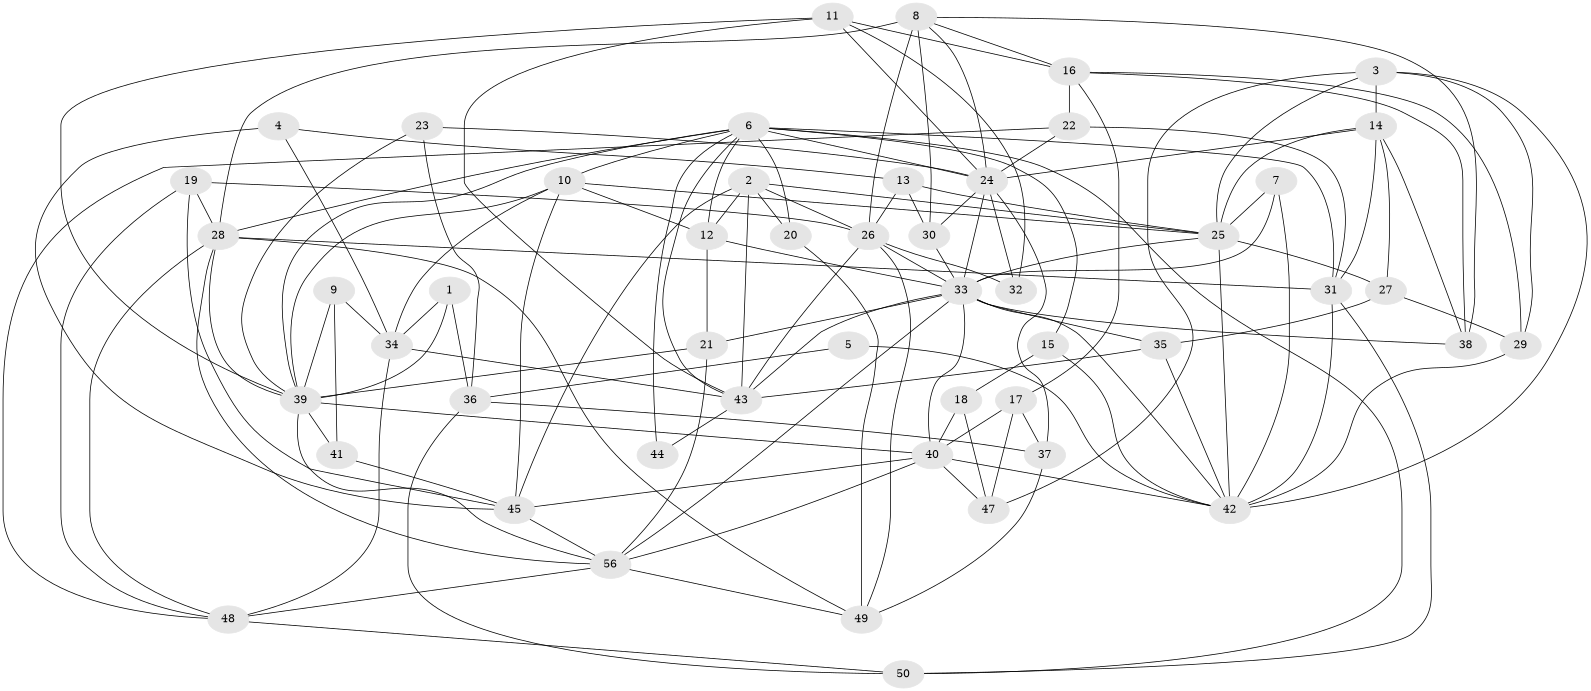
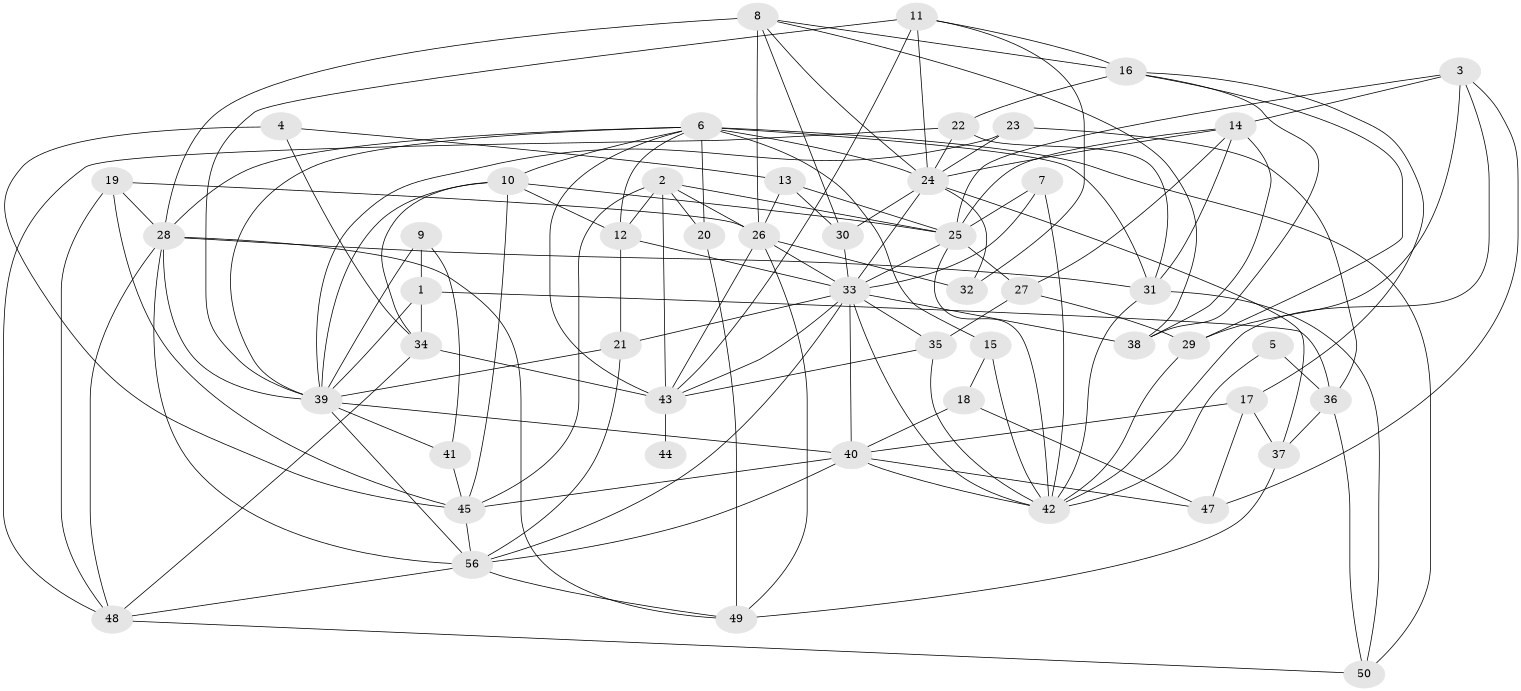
  graph {
    node [color=gray90 style=filled]
    edge [weight=1.0]
    1
    34
    36
    39
    43
    48
    50
    37
    41
    40
    n11 [label=56]
    2
    12
    20
    25
    26
    45
    33
    21
    49
    42
    27
    32
    44
    3
    14
    29
    47
    24
    31
    38
    4
    13
    30
    5
    6
    10
    15
    28
    18
    7
    35
    8
    16
    17
    22
    9
    11
    19
    23
    1 -- 34
    1 -- 36
    1 -- 39
    34 -- 43
    34 -- 48
    36 -- 50 [weight=2.0]
    36 -- 37
    39 -- 41
    39 -- 40
    39 -- n11
    43 -- 44 [weight=2.0]
    48 -- 50
    37 -- 49
    41 -- 45
    40 -- n11
    40 -- 45
    40 -- 42
    40 -- 47
    n11 -- 48
    n11 -- 49
    2 -- 43
    2 -- 12
    2 -- 20
    2 -- 25
    2 -- 26
    2 -- 45
    12 -- 33
    12 -- 21
    20 -- 49
    25 -- 33
    25 -- 42
    25 -- 27 [weight=2.0]
    26 -- 43
    26 -- 33
    26 -- 49
    26 -- 32
    45 -- n11
    33 -- 43
    33 -- 40 [weight=2.0]
    33 -- n11
    33 -- 21
    33 -- 42
    33 -- 38
    33 -- 35
    21 -- 39 [weight=2.0]
    21 -- n11
    27 -- 29
    27 -- 35
    3 -- 25
    3 -- 42
    3 -- 14
    3 -- 29
    3 -- 47
    14 -- 25
    14 -- 27
    14 -- 24
    14 -- 31
    14 -- 38
    29 -- 42
    24 -- 37
    24 -- 33
    24 -- 32
    24 -- 30
    31 -- 50
    31 -- 42
    4 -- 34
    4 -- 45 [weight=2.0]
    4 -- 13
    13 -- 25 [weight=2.0]
    13 -- 26 [weight=2.0]
    13 -- 30
    30 -- 33
    5 -- 36
    5 -- 42
    6 -- 39
    6 -- 43
    6 -- 50 [weight=2.0]
    6 -- 12
    6 -- 20
-   6 -- 44
    6 -- 24
    6 -- 31
    6 -- 10
    6 -- 15
    6 -- 28
    10 -- 34
    10 -- 39
    10 -- 12
    10 -- 25
    10 -- 45
    15 -- 42
    15 -- 18
    28 -- 39
    28 -- 48
    28 -- n11
    28 -- 49
    28 -- 31
    18 -- 40
    18 -- 47
    7 -- 25
    7 -- 33 [weight=2.0]
    7 -- 42
    35 -- 43
    35 -- 42
    8 -- 26 [weight=2.0]
    8 -- 24
    8 -- 38
    8 -- 30
    8 -- 28 [weight=2.0]
    8 -- 16
    16 -- 29
    16 -- 38
    16 -- 17
    16 -- 22 [weight=2.0]
    17 -- 37
    17 -- 40
    17 -- 47
    22 -- 48
    22 -- 24
    22 -- 31
-   9 -- 34
+   9 -- 1
    9 -- 39
    9 -- 41
    11 -- 39
    11 -- 43
    11 -- 32
    11 -- 24
    11 -- 16
    19 -- 48
    19 -- 26
    19 -- 45
    19 -- 28
    23 -- 36
    23 -- 39
    23 -- 24
  }
